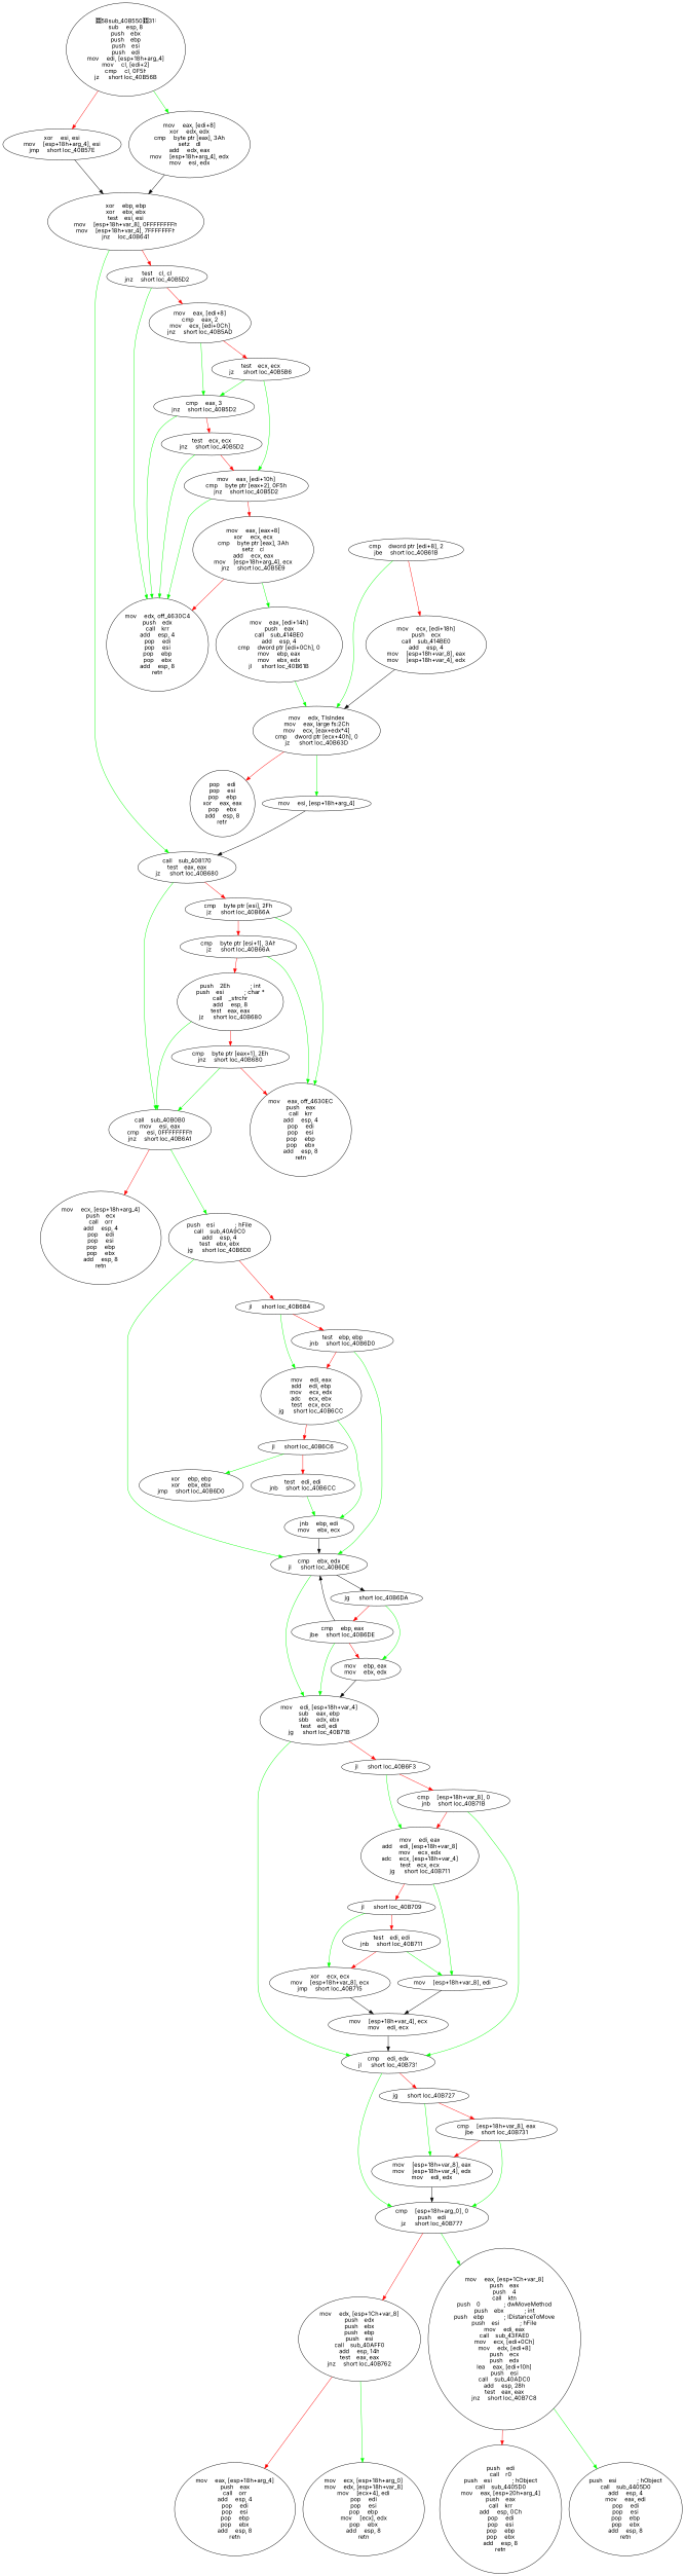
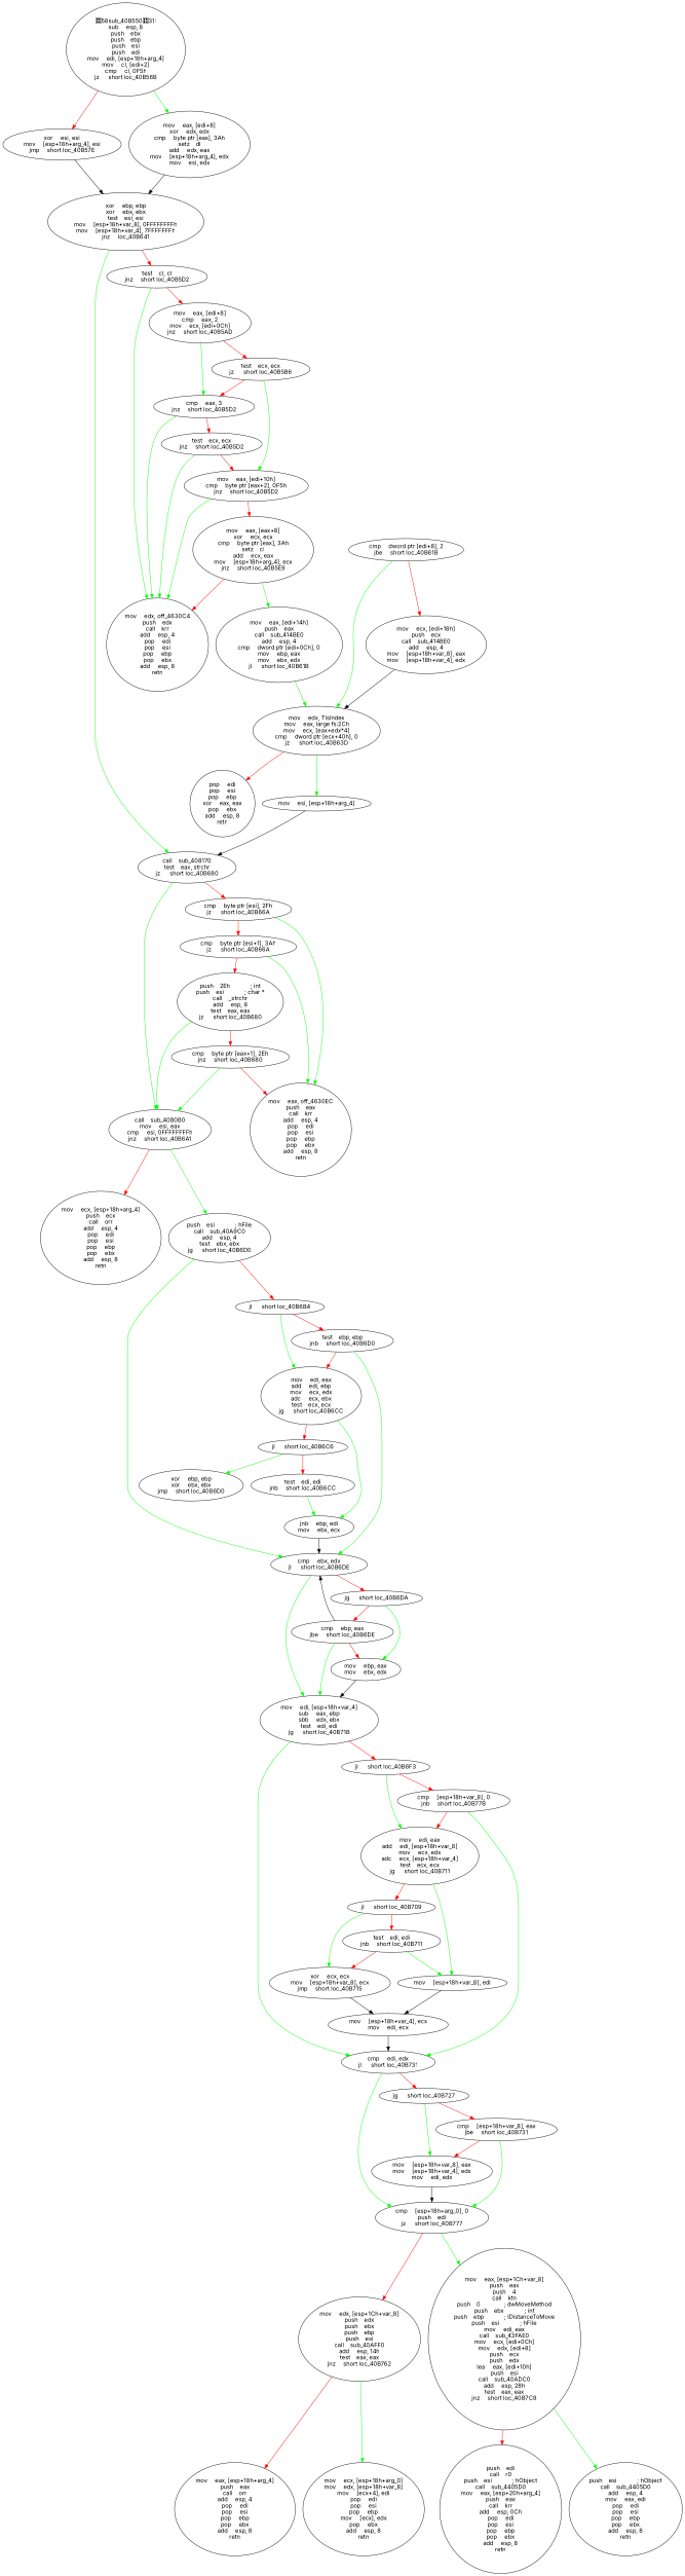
  digraph {
    fontname=Inter
    node [fontname=Inter]
    edge [color=green fontname=Inter]
    n1 [label="58sub_40B55031:\nsub     esp, 8\npush    ebx\npush    ebp\npush    esi\npush    edi\nmov     edi, [esp+18h+arg_4]\nmov     cl, [edi+2]\ncmp     cl, 0F5h\njz      short loc_40B56B"]
    n2 [label="xor     esi, esi\nmov     [esp+18h+arg_4], esi\njmp     short loc_40B57E"]
    n3 [label="mov     eax, [edi+8]\nxor     edx, edx\ncmp     byte ptr [eax], 3Ah\nsetz    dl\nadd     edx, eax\nmov     [esp+18h+arg_4], edx\nmov     esi, edx"]
    n4 [label="xor     ebp, ebp\nxor     ebx, ebx\ntest    esi, esi\nmov     [esp+18h+var_8], 0FFFFFFFFh\nmov     [esp+18h+var_4], 7FFFFFFFh\njnz     loc_40B641"]
    n5 [label="test    cl, cl\njnz     short loc_40B5D2"]
-   n6 [label="call    sub_408170\ntest    eax, eax\njz      short loc_40B680"]
+   n6 [label="call    sub_408170\ntest    eax, strchr\njz      short loc_40B680"]
    n7 [label="mov     eax, [edi+8]\ncmp     eax, 2\nmov     ecx, [edi+0Ch]\njnz     short loc_40B5AD"]
    n8 [label="mov     edx, off_4630C4\npush    edx\ncall    krr\nadd     esp, 4\npop     edi\npop     esi\npop     ebp\npop     ebx\nadd     esp, 8\nretn"]
    n9 [label="cmp     byte ptr [esi], 2Fh\njz      short loc_40B66A"]
    n10 [label="call    sub_40B0B0\nmov     esi, eax\ncmp     esi, 0FFFFFFFFh\njnz     short loc_40B6A1"]
    n11 [label="test    ecx, ecx\njz      short loc_40B5B6"]
    n12 [label="cmp     eax, 3\njnz     short loc_40B5D2"]
    n13 [label="mov     eax, [edi+10h]\ncmp     byte ptr [eax+2], 0F5h\njnz     short loc_40B5D2"]
    n14 [label="test    ecx, ecx\njnz     short loc_40B5D2"]
    n15 [label="mov     eax, [eax+8]\nxor     ecx, ecx\ncmp     byte ptr [eax], 3Ah\nsetz    cl\nadd     ecx, eax\nmov     [esp+18h+arg_4], ecx\njnz     short loc_40B5E9"]
    n16 [label="mov     eax, [edi+14h]\npush    eax\ncall    sub_414BE0\nadd     esp, 4\ncmp     dword ptr [edi+0Ch], 0\nmov     ebp, eax\nmov     ebx, edx\njl      short loc_40B61B"]
    n17 [label="mov     edx, TlsIndex\nmov     eax, large fs:2Ch\nmov     ecx, [eax+edx*4]\ncmp     dword ptr [ecx+40h], 0\njz      short loc_40B63D"]
    n18 [label="pop     edi\npop     esi\npop     ebp\nxor     eax, eax\npop     ebx\nadd     esp, 8\nretn"]
    n19 [label="mov     esi, [esp+18h+arg_4]"]
    n20 [label="cmp     dword ptr [edi+8], 2\njbe     short loc_40B61B"]
    n21 [label="mov     ecx, [edi+18h]\npush    ecx\ncall    sub_414BE0\nadd     esp, 4\nmov     [esp+18h+var_8], eax\nmov     [esp+18h+var_4], edx"]
    n22 [label="cmp     byte ptr [esi+1], 3Ah\njz      short loc_40B66A"]
    n23 [label="mov     eax, off_4630EC\npush    eax\ncall    krr\nadd     esp, 4\npop     edi\npop     esi\npop     ebp\npop     ebx\nadd     esp, 8\nretn"]
    n24 [label="mov     ecx, [esp+18h+arg_4]\npush    ecx\ncall    orr\nadd     esp, 4\npop     edi\npop     esi\npop     ebp\npop     ebx\nadd     esp, 8\nretn"]
    n25 [label="push    esi             ; hFile\ncall    sub_40A9C0\nadd     esp, 4\ntest    ebx, ebx\njg      short loc_40B6D0"]
    n26 [label="push    2Eh             ; int\npush    esi             ; char *\ncall    _strchr\nadd     esp, 8\ntest    eax, eax\njz      short loc_40B680"]
    n27 [label="cmp     byte ptr [eax+1], 2Eh\njnz     short loc_40B680"]
    n28 [label="jl      short loc_40B6B4"]
    n29 [label="cmp     ebx, edx\njl      short loc_40B6DE"]
    n30 [label="test    ebp, ebp\njnb     short loc_40B6D0"]
    n31 [label="mov     edi, eax\nadd     edi, ebp\nmov     ecx, edx\nadc     ecx, ebx\ntest    ecx, ecx\njg      short loc_40B6CC"]
    n32 [label="jg      short loc_40B6DA"]
    n33 [label="mov     edi, [esp+18h+var_4]\nsub     eax, ebp\nsbb     edx, ebx\ntest    edi, edi\njg      short loc_40B71B"]
    n34 [label="jl      short loc_40B6C6"]
    n35 [label="jnb     ebp, edi\nmov     ebx, ecx"]
    n36 [label="test    edi, edi\njnb     short loc_40B6CC"]
    n37 [label="xor     ebp, ebp\nxor     ebx, ebx\njmp     short loc_40B6D0"]
    n38 [label="cmp     ebp, eax\njbe     short loc_40B6DE"]
    n39 [label="mov     ebp, eax\nmov     ebx, edx"]
    n40 [label="jl      short loc_40B6F3"]
    n41 [label="cmp     edi, edx\njl      short loc_40B731"]
-   n42 [label="cmp     [esp+18h+var_8], 0\njnb     short loc_40B71B"]
+   n42 [label="cmp     [esp+18h+var_8], 0\njnb     short loc_40B77B"]
    n43 [label="mov     edi, eax\nadd     edi, [esp+18h+var_8]\nmov     ecx, edx\nadc     ecx, [esp+18h+var_4]\ntest    ecx, ecx\njg      short loc_40B711"]
    n44 [label="jg      short loc_40B727"]
    n45 [label="cmp     [esp+18h+arg_0], 0\npush    edi\njz      short loc_40B777"]
    n46 [label="jl      short loc_40B709"]
    n47 [label="mov     [esp+18h+var_8], edi"]
    n48 [label="test    edi, edi\njnb     short loc_40B711"]
    n49 [label="xor     ecx, ecx\nmov     [esp+18h+var_8], ecx\njmp     short loc_40B715"]
    n50 [label="mov     [esp+18h+var_4], ecx\nmov     edi, ecx"]
    n51 [label="cmp     [esp+18h+var_8], eax\njbe     short loc_40B731"]
    n52 [label="mov     [esp+18h+var_8], eax\nmov     [esp+18h+var_4], edx\nmov     edi, edx"]
    n53 [label="mov     edx, [esp+1Ch+var_8]\npush    edx\npush    ebx\npush    ebp\npush    esi\ncall    sub_40AFF0\nadd     esp, 14h\ntest    eax, eax\njnz     short loc_40B762"]
    n54 [label="mov     eax, [esp+1Ch+var_8]\npush    eax\npush    4\ncall    ktn\npush    0               ; dwMoveMethod\npush    ebx             ; int\npush    ebp             ; lDistanceToMove\npush    esi             ; hFile\nmov     edi, eax\ncall    sub_43FAE0\nmov     ecx, [edi+0Ch]\nmov     edx, [edi+8]\npush    ecx\npush    edx\nlea     eax, [edi+10h]\npush    esi\ncall    sub_40ADC0\nadd     esp, 28h\ntest    eax, eax\njnz     short loc_40B7C8"]
    n55 [label="mov     eax, [esp+18h+arg_4]\npush    eax\ncall    orr\nadd     esp, 4\npop     edi\npop     esi\npop     ebp\npop     ebx\nadd     esp, 8\nretn"]
    n56 [label="mov     ecx, [esp+18h+arg_0]\nmov     edx, [esp+18h+var_8]\nmov     [ecx+4], edi\npop     edi\npop     esi\npop     ebp\nmov     [ecx], edx\npop     ebx\nadd     esp, 8\nretn"]
    n57 [label="push    edi\ncall    r0\npush    esi             ; hObject\ncall    sub_4405D0\nmov     eax, [esp+20h+arg_4]\npush    eax\ncall    krr\nadd     esp, 0Ch\npop     edi\npop     esi\npop     ebp\npop     ebx\nadd     esp, 8\nretn"]
    n58 [label="push    esi             ; hObject\ncall    sub_4405D0\nadd     esp, 4\nmov     eax, edi\npop     edi\npop     esi\npop     ebp\npop     ebx\nadd     esp, 8\nretn"]
    n1 -> n2 [color=red]
    n1 -> n3
    n2 -> n4 [color=black]
    n3 -> n4 [color=black]
    n4 -> n5 [color=red]
    n4 -> n6
    n5 -> n7 [color=red]
    n5 -> n8
    n6 -> n9 [color=red]
    n6 -> n10
    n7 -> n11 [color=red]
    n7 -> n12
    n9 -> n22 [color=red]
    n9 -> n23
    n10 -> n24 [color=red]
    n10 -> n25
-   n11 -> n12
+   n11 -> n12 [color=red]
    n11 -> n13
    n12 -> n8
    n12 -> n14 [color=red]
    n13 -> n8
    n13 -> n15 [color=red]
    n14 -> n8
    n14 -> n13 [color=red]
    n15 -> n8 [color=red]
    n15 -> n16
    n16 -> n17
    n17 -> n18 [color=red]
    n17 -> n19
    n19 -> n6 [color=black]
    n20 -> n17
    n20 -> n21 [color=red]
    n21 -> n17 [color=black]
    n22 -> n23
    n22 -> n26 [color=red]
    n25 -> n28 [color=red]
    n25 -> n29
    n26 -> n10
    n26 -> n27 [color=red]
    n27 -> n10
    n27 -> n23 [color=red]
    n28 -> n30 [color=red]
    n28 -> n31
-   n29 -> n32 [color=black]
+   n29 -> n32 [color=red]
    n29 -> n33
    n30 -> n29
    n30 -> n31 [color=red]
    n31 -> n34 [color=red]
    n31 -> n35
    n32 -> n38 [color=red]
    n32 -> n39
    n33 -> n40 [color=red]
    n33 -> n41
    n34 -> n36 [color=red]
    n34 -> n37
    n35 -> n29 [color=black]
    n36 -> n35
    n38 -> n29 [color=black]
    n38 -> n33
    n38 -> n39 [color=red]
    n39 -> n33 [color=black]
    n40 -> n42 [color=red]
    n40 -> n43
    n41 -> n44 [color=red]
    n41 -> n45
    n42 -> n41
    n42 -> n43 [color=red]
    n43 -> n46 [color=red]
    n43 -> n47
    n44 -> n51 [color=red]
    n44 -> n52
    n45 -> n53 [color=red]
    n45 -> n54
    n46 -> n48 [color=red]
    n46 -> n49
    n47 -> n50 [color=black]
    n48 -> n47
    n48 -> n49 [color=red]
    n49 -> n50 [color=black]
    n50 -> n41 [color=black]
    n51 -> n45
    n51 -> n52 [color=red]
    n52 -> n45 [color=black]
    n53 -> n55 [color=red]
    n53 -> n56
    n54 -> n57 [color=red]
    n54 -> n58
  }
